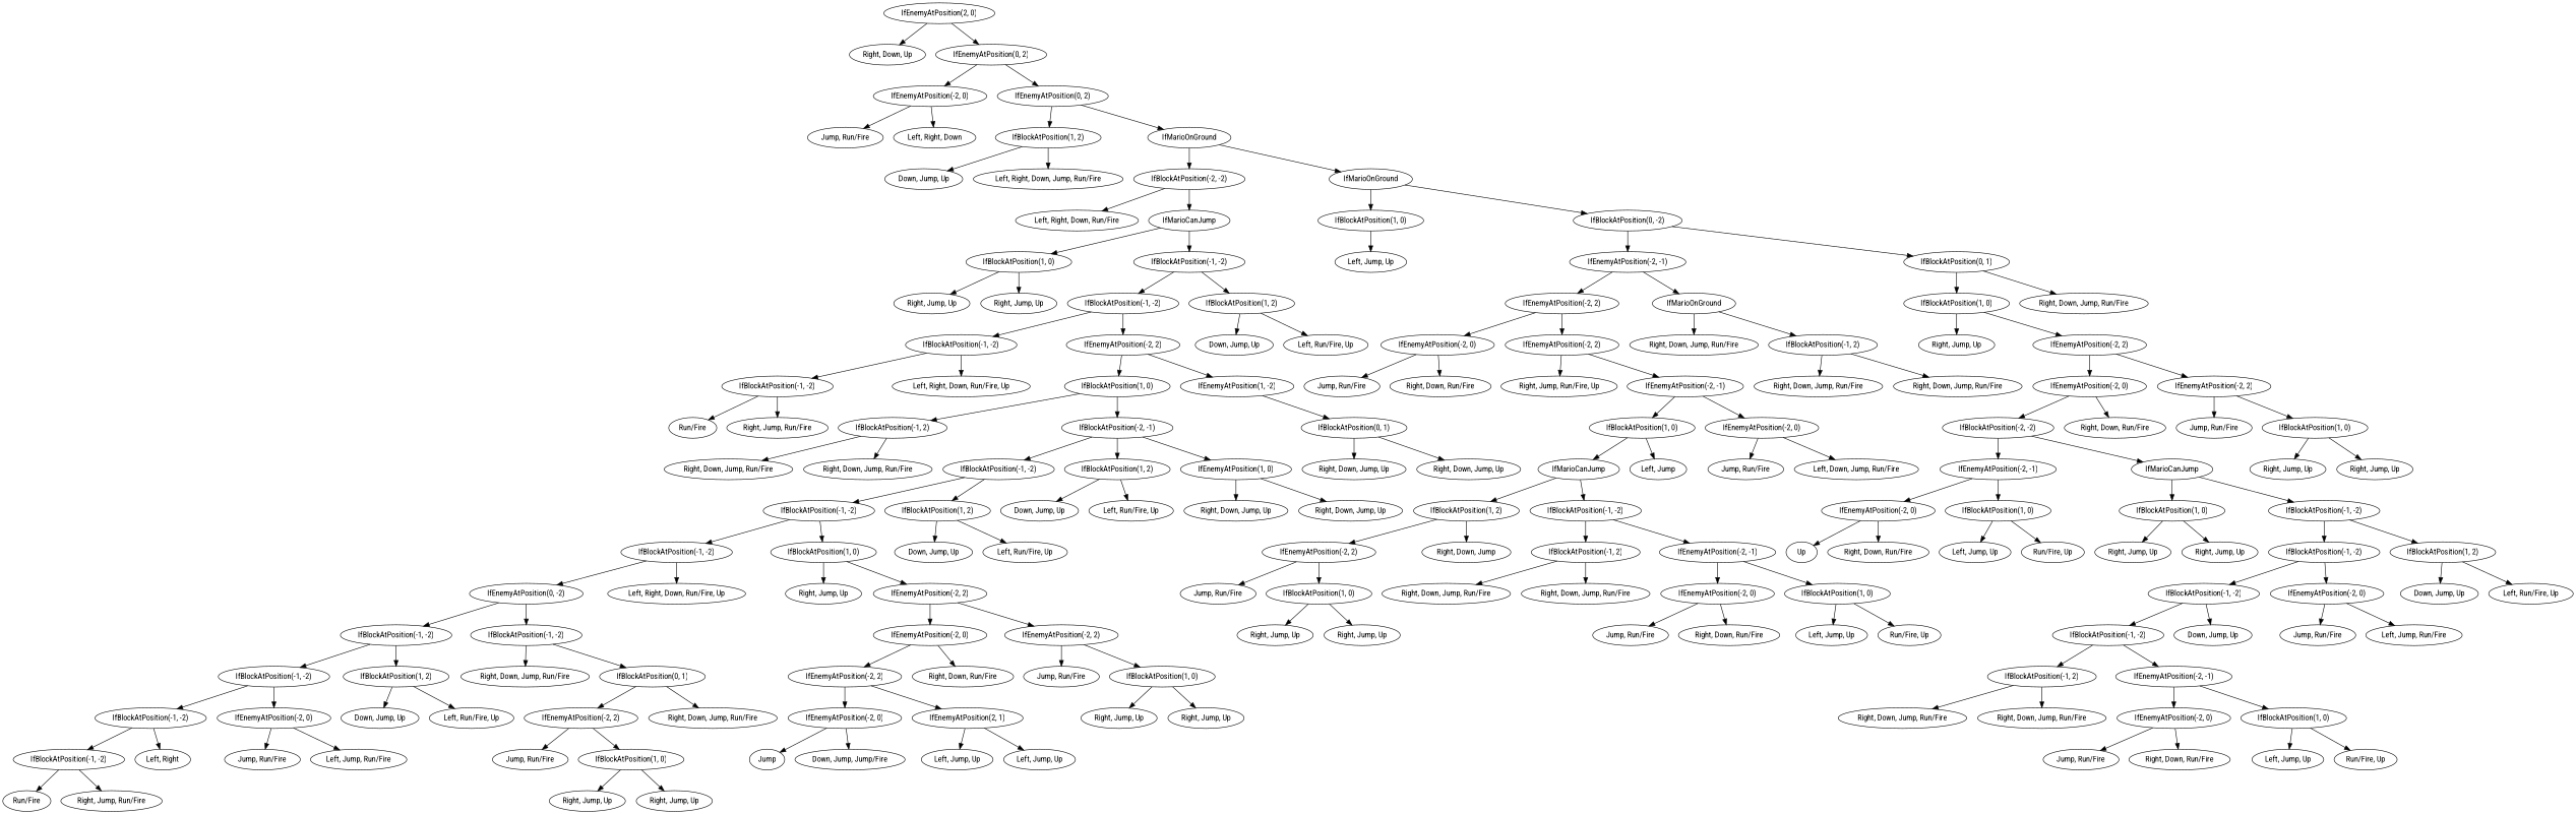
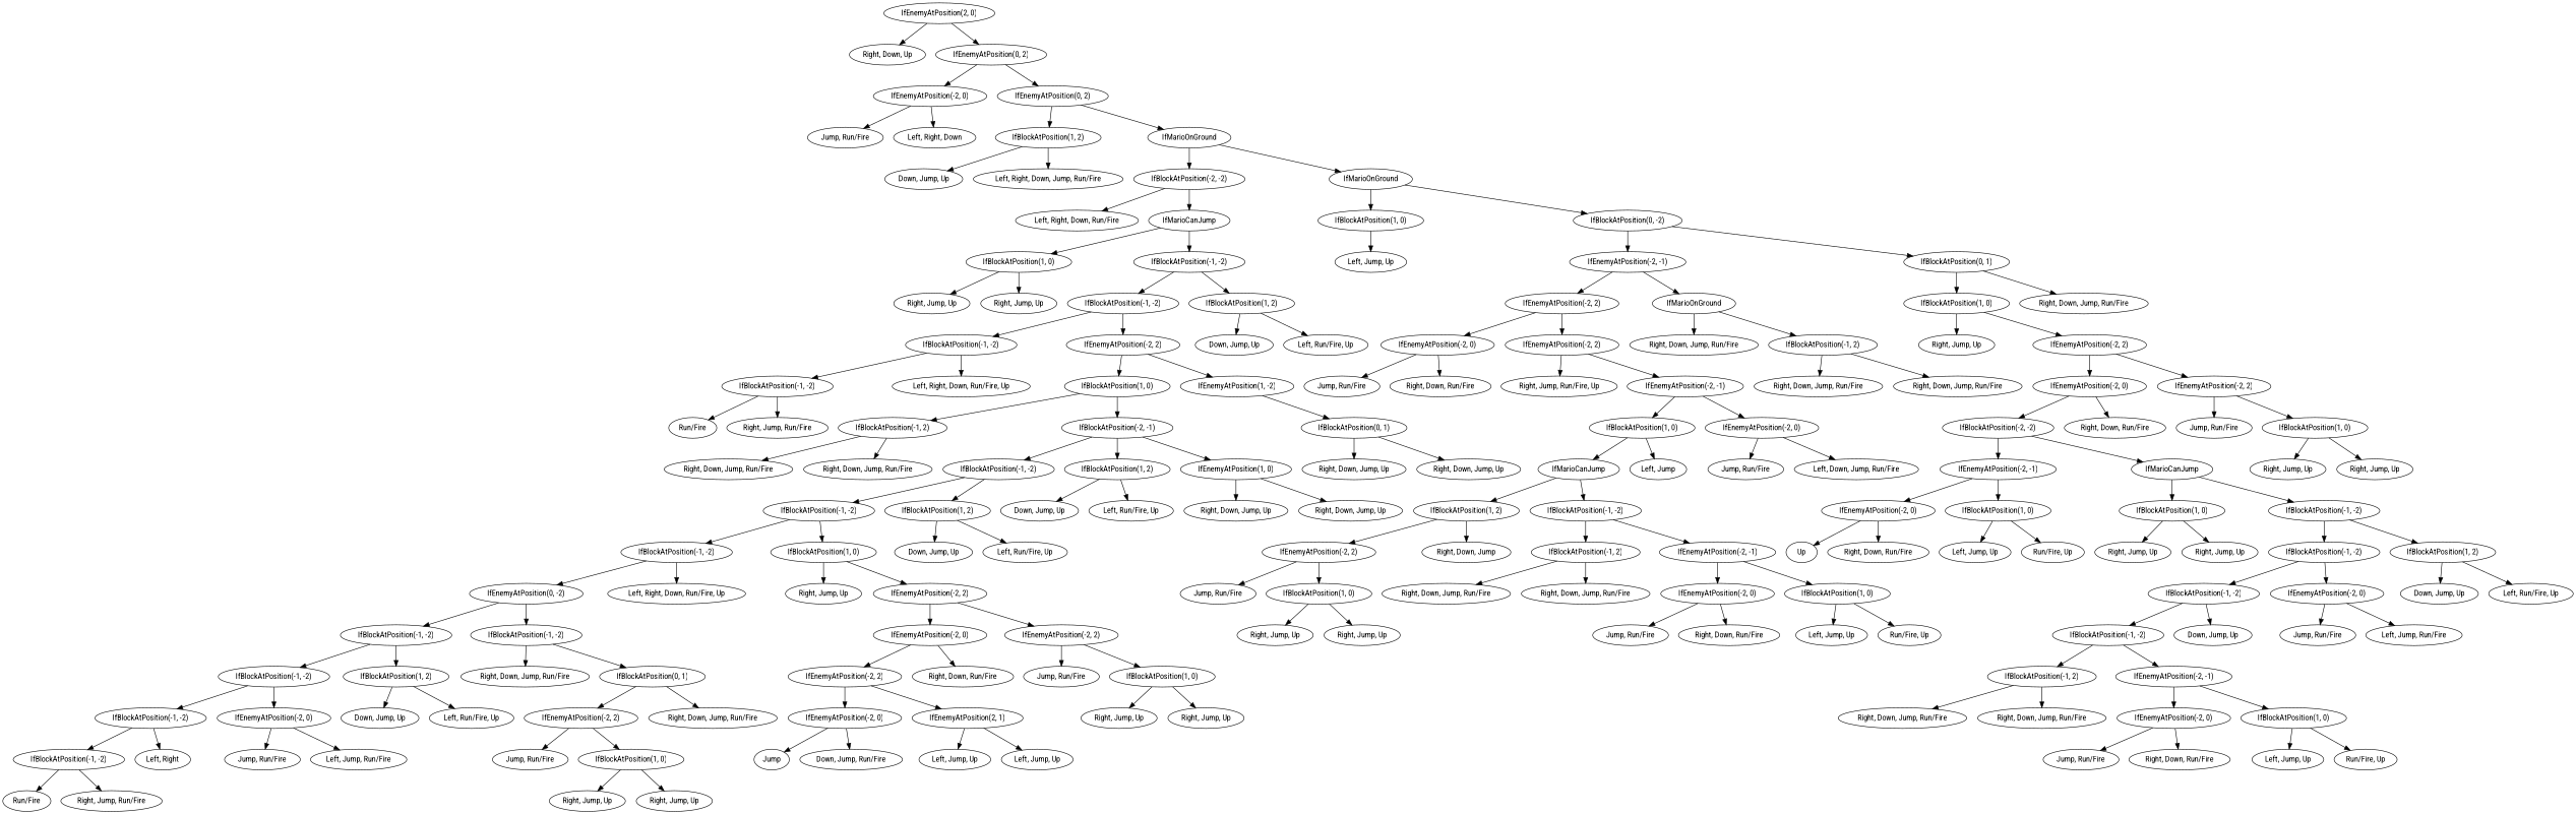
  digraph {
    fontname="Roboto Condensed"
    node [fontname="Roboto Condensed"]
    edge [fontname="Roboto Condensed"]
    n1 [label="IfEnemyAtPosition(2, 0)"]
    n2 [label="Right, Down, Up"]
    n3 [label="IfEnemyAtPosition(0, 2)"]
    n4 [label="IfEnemyAtPosition(-2, 0)"]
    n5 [label="IfEnemyAtPosition(0, 2)"]
    n6 [label="Jump, Run/Fire"]
    n7 [label="Left, Right, Down"]
    n8 [label="IfBlockAtPosition(1, 2)"]
    n9 [label=IfMarioOnGround]
    n10 [label="Down, Jump, Up"]
    n11 [label="Left, Right, Down, Jump, Run/Fire"]
    n12 [label="IfBlockAtPosition(-2, -2)"]
    n13 [label=IfMarioOnGround]
    n14 [label="Left, Right, Down, Run/Fire"]
    n15 [label=IfMarioCanJump]
    n16 [label="IfBlockAtPosition(1, 0)"]
    n17 [label="IfBlockAtPosition(0, -2)"]
    n18 [label="IfBlockAtPosition(1, 0)"]
    n19 [label="IfBlockAtPosition(-1, -2)"]
    n20 [label="Right, Jump, Up"]
    n21 [label="Right, Jump, Up"]
    n22 [label="IfBlockAtPosition(-1, -2)"]
    n23 [label="IfBlockAtPosition(1, 2)"]
    n24 [label="IfBlockAtPosition(-1, -2)"]
    n25 [label="IfEnemyAtPosition(-2, 2)"]
    n26 [label="Down, Jump, Up"]
    n27 [label="Left, Run/Fire, Up"]
    n28 [label="IfBlockAtPosition(-1, -2)"]
    n29 [label="Left, Right, Down, Run/Fire, Up"]
    n30 [label="IfBlockAtPosition(1, 0)"]
    n31 [label="IfEnemyAtPosition(1, -2)"]
    n32 [label="Run/Fire"]
    n33 [label="Right, Jump, Run/Fire"]
    n34 [label="IfBlockAtPosition(-1, 2)"]
    n35 [label="IfBlockAtPosition(-2, -1)"]
    n36 [label="IfBlockAtPosition(0, 1)"]
    n37 [label="Right, Down, Jump, Run/Fire"]
    n38 [label="Right, Down, Jump, Run/Fire"]
    n39 [label="IfBlockAtPosition(-1, -2)"]
    n40 [label="IfBlockAtPosition(1, 2)"]
    n41 [label="IfEnemyAtPosition(1, 0)"]
    n42 [label="IfBlockAtPosition(-1, -2)"]
    n43 [label="IfBlockAtPosition(1, 2)"]
    n44 [label="Down, Jump, Up"]
    n45 [label="Left, Run/Fire, Up"]
    n46 [label="IfBlockAtPosition(-1, -2)"]
    n47 [label="IfBlockAtPosition(1, 0)"]
    n48 [label="Down, Jump, Up"]
    n49 [label="Left, Run/Fire, Up"]
    n50 [label="IfEnemyAtPosition(0, -2)"]
    n51 [label="Left, Right, Down, Run/Fire, Up"]
    n52 [label="Right, Jump, Up"]
    n53 [label="IfEnemyAtPosition(-2, 2)"]
    n54 [label="IfBlockAtPosition(-1, -2)"]
    n55 [label="IfBlockAtPosition(-1, -2)"]
    n56 [label="IfBlockAtPosition(-1, -2)"]
    n57 [label="IfBlockAtPosition(1, 2)"]
    n58 [label="Right, Down, Jump, Run/Fire"]
    n59 [label="IfBlockAtPosition(0, 1)"]
    n60 [label="IfBlockAtPosition(-1, -2)"]
    n61 [label="IfEnemyAtPosition(-2, 0)"]
    n62 [label="Down, Jump, Up"]
    n63 [label="Left, Run/Fire, Up"]
    n64 [label="IfBlockAtPosition(-1, -2)"]
    n65 [label="Left, Right"]
    n66 [label="Jump, Run/Fire"]
    n67 [label="Left, Jump, Run/Fire"]
    n68 [label="Run/Fire"]
    n69 [label="Right, Jump, Run/Fire"]
    n70 [label="IfEnemyAtPosition(-2, 2)"]
    n71 [label="Right, Down, Jump, Run/Fire"]
    n72 [label="Jump, Run/Fire"]
    n73 [label="IfBlockAtPosition(1, 0)"]
    n74 [label="Right, Jump, Up"]
    n75 [label="Right, Jump, Up"]
    n76 [label="IfEnemyAtPosition(-2, 0)"]
    n77 [label="IfEnemyAtPosition(-2, 2)"]
    n78 [label="IfEnemyAtPosition(-2, 2)"]
    n79 [label="Right, Down, Run/Fire"]
    n80 [label="Jump, Run/Fire"]
    n81 [label="IfBlockAtPosition(1, 0)"]
    n82 [label="IfEnemyAtPosition(-2, 0)"]
    n83 [label="IfEnemyAtPosition(2, 1)"]
    n84 [label=Jump]
-   n85 [label="Down, Jump, Jump/Fire"]
+   n85 [label="Down, Jump, Run/Fire"]
    n86 [label="Left, Jump, Up"]
    n87 [label="Left, Jump, Up"]
    n88 [label="Right, Jump, Up"]
    n89 [label="Right, Jump, Up"]
    n90 [label="Right, Down, Jump, Up"]
    n91 [label="Right, Down, Jump, Up"]
    n92 [label="Right, Down, Jump, Up"]
    n93 [label="Right, Down, Jump, Up"]
    n94 [label="Left, Jump, Up"]
    n95 [label="IfEnemyAtPosition(-2, -1)"]
    n96 [label="IfBlockAtPosition(0, 1)"]
    n97 [label="IfEnemyAtPosition(-2, 2)"]
    n98 [label=IfMarioOnGround]
    n99 [label="IfBlockAtPosition(1, 0)"]
    n100 [label="Right, Down, Jump, Run/Fire"]
    n101 [label="IfEnemyAtPosition(-2, 0)"]
    n102 [label="IfEnemyAtPosition(-2, 2)"]
    n103 [label="Right, Down, Jump, Run/Fire"]
    n104 [label="IfBlockAtPosition(-1, 2)"]
    n105 [label="Jump, Run/Fire"]
    n106 [label="Right, Down, Run/Fire"]
    n107 [label="Right, Jump, Run/Fire, Up"]
    n108 [label="IfEnemyAtPosition(-2, -1)"]
    n109 [label="IfBlockAtPosition(1, 0)"]
    n110 [label="IfEnemyAtPosition(-2, 0)"]
    n111 [label=IfMarioCanJump]
    n112 [label="Left, Jump"]
    n113 [label="Jump, Run/Fire"]
    n114 [label="Left, Down, Jump, Run/Fire"]
    n115 [label="IfBlockAtPosition(1, 2)"]
    n116 [label="IfBlockAtPosition(-1, -2)"]
    n117 [label="IfEnemyAtPosition(-2, 2)"]
    n118 [label="Right, Down, Jump"]
    n119 [label="IfBlockAtPosition(-1, 2)"]
    n120 [label="IfEnemyAtPosition(-2, -1)"]
    n121 [label="Jump, Run/Fire"]
    n122 [label="IfBlockAtPosition(1, 0)"]
    n123 [label="Right, Jump, Up"]
    n124 [label="Right, Jump, Up"]
    n125 [label="Right, Down, Jump, Run/Fire"]
    n126 [label="Right, Down, Jump, Run/Fire"]
    n127 [label="IfEnemyAtPosition(-2, 0)"]
    n128 [label="IfBlockAtPosition(1, 0)"]
    n129 [label="Jump, Run/Fire"]
    n130 [label="Right, Down, Run/Fire"]
    n131 [label="Left, Jump, Up"]
    n132 [label="Run/Fire, Up"]
    n133 [label="Right, Down, Jump, Run/Fire"]
    n134 [label="Right, Down, Jump, Run/Fire"]
    n135 [label="Right, Jump, Up"]
    n136 [label="IfEnemyAtPosition(-2, 2)"]
    n137 [label="IfEnemyAtPosition(-2, 0)"]
    n138 [label="IfEnemyAtPosition(-2, 2)"]
    n139 [label="IfBlockAtPosition(-2, -2)"]
    n140 [label="Right, Down, Run/Fire"]
    n141 [label="Jump, Run/Fire"]
    n142 [label="IfBlockAtPosition(1, 0)"]
    n143 [label="IfEnemyAtPosition(-2, -1)"]
    n144 [label=IfMarioCanJump]
    n145 [label="IfEnemyAtPosition(-2, 0)"]
    n146 [label="IfBlockAtPosition(1, 0)"]
    n147 [label="IfBlockAtPosition(1, 0)"]
    n148 [label="IfBlockAtPosition(-1, -2)"]
    n149 [label=Up]
    n150 [label="Right, Down, Run/Fire"]
    n151 [label="Left, Jump, Up"]
    n152 [label="Run/Fire, Up"]
    n153 [label="Right, Jump, Up"]
    n154 [label="Right, Jump, Up"]
    n155 [label="IfBlockAtPosition(-1, -2)"]
    n156 [label="IfBlockAtPosition(1, 2)"]
    n157 [label="IfBlockAtPosition(-1, -2)"]
    n158 [label="IfEnemyAtPosition(-2, 0)"]
    n159 [label="Down, Jump, Up"]
    n160 [label="Left, Run/Fire, Up"]
    n161 [label="IfBlockAtPosition(-1, -2)"]
    n162 [label="Down, Jump, Up"]
    n163 [label="Jump, Run/Fire"]
    n164 [label="Left, Jump, Run/Fire"]
    n165 [label="IfBlockAtPosition(-1, 2)"]
    n166 [label="IfEnemyAtPosition(-2, -1)"]
    n167 [label="Right, Down, Jump, Run/Fire"]
    n168 [label="Right, Down, Jump, Run/Fire"]
    n169 [label="IfEnemyAtPosition(-2, 0)"]
    n170 [label="IfBlockAtPosition(1, 0)"]
    n171 [label="Jump, Run/Fire"]
    n172 [label="Right, Down, Run/Fire"]
    n173 [label="Left, Jump, Up"]
    n174 [label="Run/Fire, Up"]
    n175 [label="Right, Jump, Up"]
    n176 [label="Right, Jump, Up"]
    n1 -> n2
    n1 -> n3
    n3 -> n4
    n3 -> n5
    n4 -> n6
    n4 -> n7
    n5 -> n8
    n5 -> n9
    n8 -> n10
    n8 -> n11
    n9 -> n12
    n9 -> n13
    n12 -> n14
    n12 -> n15
    n13 -> n16
    n13 -> n17
    n15 -> n18
    n15 -> n19
    n16 -> n94
    n17 -> n95
    n17 -> n96
    n18 -> n20
    n18 -> n21
    n19 -> n22
    n19 -> n23
    n22 -> n24
    n22 -> n25
    n23 -> n26
    n23 -> n27
    n24 -> n28
    n24 -> n29
    n25 -> n30
    n25 -> n31
    n28 -> n32
    n28 -> n33
    n30 -> n34
    n30 -> n35
    n31 -> n36
    n34 -> n37
    n34 -> n38
    n35 -> n39
    n35 -> n40
    n35 -> n41
    n36 -> n90
    n36 -> n91
    n39 -> n42
    n39 -> n43
    n40 -> n44
    n40 -> n45
    n41 -> n92
    n41 -> n93
    n42 -> n46
    n42 -> n47
    n43 -> n48
    n43 -> n49
    n46 -> n50
    n46 -> n51
    n47 -> n52
    n47 -> n53
    n50 -> n54
    n50 -> n55
    n53 -> n76
    n53 -> n77
    n54 -> n56
    n54 -> n57
    n55 -> n58
    n55 -> n59
    n56 -> n60
    n56 -> n61
    n57 -> n62
    n57 -> n63
    n59 -> n70
    n59 -> n71
    n60 -> n64
    n60 -> n65
    n61 -> n66
    n61 -> n67
    n64 -> n68
    n64 -> n69
    n70 -> n72
    n70 -> n73
    n73 -> n74
    n73 -> n75
    n76 -> n78
    n76 -> n79
    n77 -> n80
    n77 -> n81
    n78 -> n82
    n78 -> n83
    n81 -> n88
    n81 -> n89
    n82 -> n84
    n82 -> n85
    n83 -> n86
    n83 -> n87
    n95 -> n97
    n95 -> n98
    n96 -> n99
    n96 -> n100
    n97 -> n101
    n97 -> n102
    n98 -> n103
    n98 -> n104
    n99 -> n135
    n99 -> n136
    n101 -> n105
    n101 -> n106
    n102 -> n107
    n102 -> n108
    n104 -> n133
    n104 -> n134
    n108 -> n109
    n108 -> n110
    n109 -> n111
    n109 -> n112
    n110 -> n113
    n110 -> n114
    n111 -> n115
    n111 -> n116
    n115 -> n117
    n115 -> n118
    n116 -> n119
    n116 -> n120
    n117 -> n121
    n117 -> n122
    n119 -> n125
    n119 -> n126
    n120 -> n127
    n120 -> n128
    n122 -> n123
    n122 -> n124
    n127 -> n129
    n127 -> n130
    n128 -> n131
    n128 -> n132
    n136 -> n137
    n136 -> n138
    n137 -> n139
    n137 -> n140
    n138 -> n141
    n138 -> n142
    n139 -> n143
    n139 -> n144
    n142 -> n175
    n142 -> n176
    n143 -> n145
    n143 -> n146
    n144 -> n147
    n144 -> n148
    n145 -> n149
    n145 -> n150
    n146 -> n151
    n146 -> n152
    n147 -> n153
    n147 -> n154
    n148 -> n155
    n148 -> n156
    n155 -> n157
    n155 -> n158
    n156 -> n159
    n156 -> n160
    n157 -> n161
    n157 -> n162
    n158 -> n163
    n158 -> n164
    n161 -> n165
    n161 -> n166
    n165 -> n167
    n165 -> n168
    n166 -> n169
    n166 -> n170
    n169 -> n171
    n169 -> n172
    n170 -> n173
    n170 -> n174
  }
